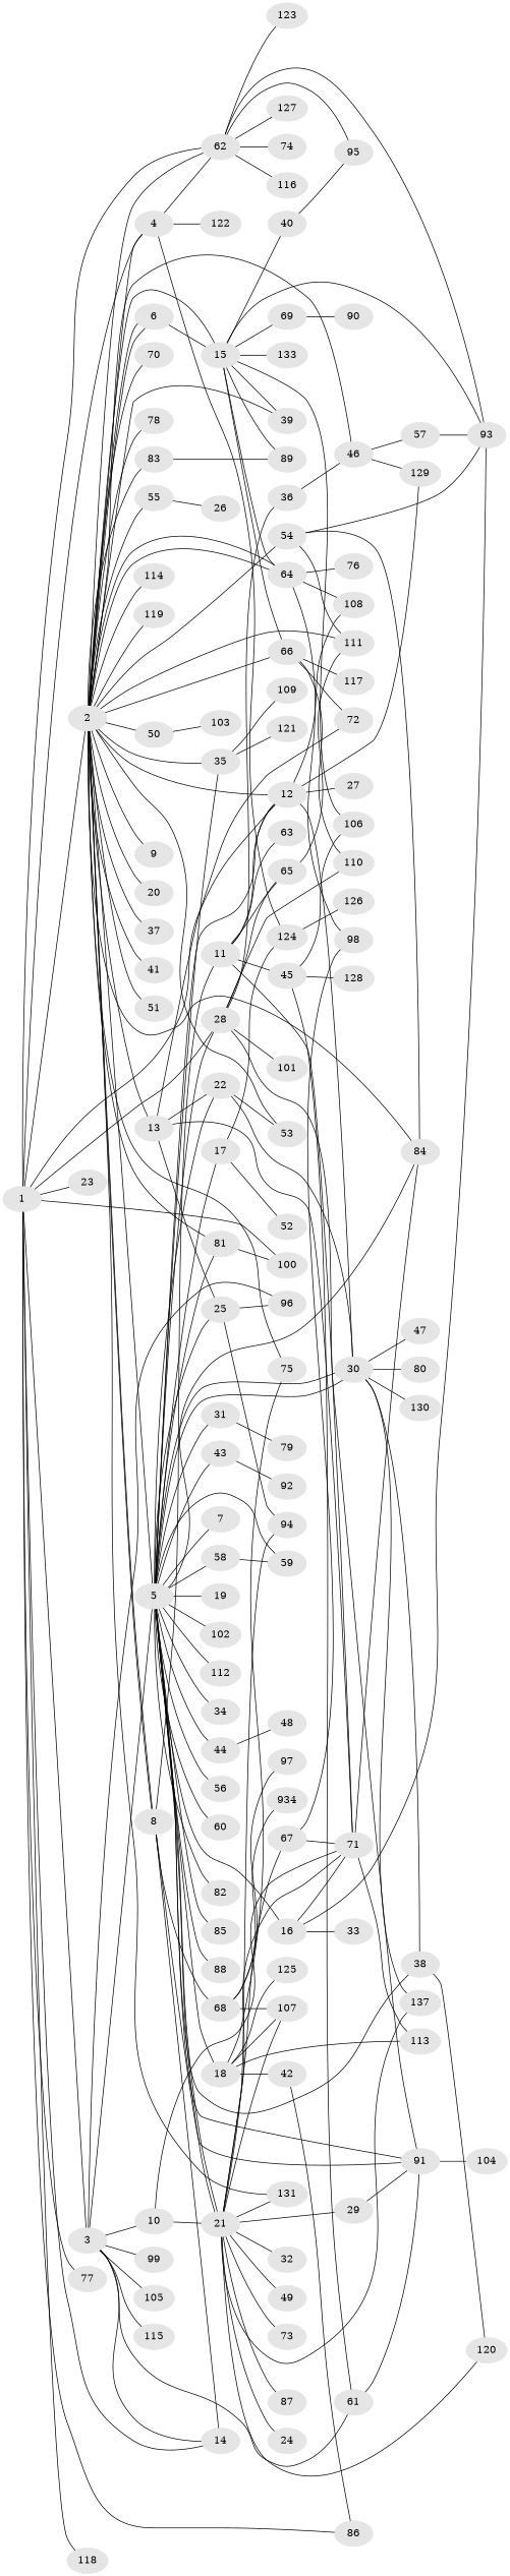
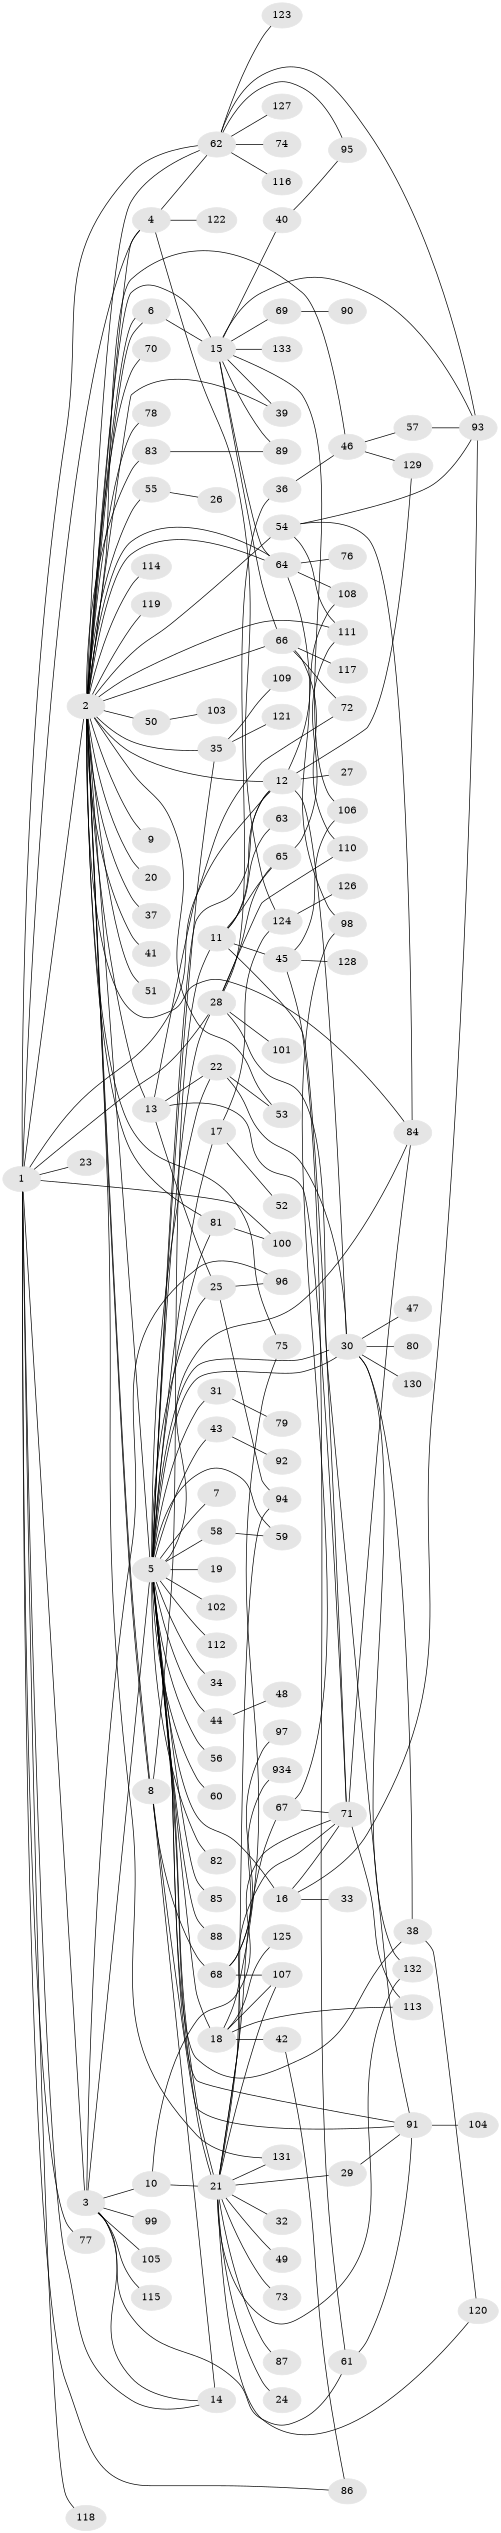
  graph {
    rankdir=LR
    node [color=gray90 style=filled]
    1
    2
    3
    4
    12
    14
    23
    28
    62
    77
    86
    100
    118
    5
    6
    8
    9
    13
    15
    20
    35
    37
    39
    41
    46
    50
    51
    53
    54
    55
    64
    66
    70
    75
    78
    81
    83
    84
    111
    114
    119
    131
    10
    61
    96
    99
    105
    115
    122
    124
    30
    27
    108
    129
    91
    65
    36
    101
    110
    93
    95
    74
    116
    123
    127
    7
    16
    17
    18
    19
    21
    22
    25
    31
    34
    38
    43
    44
    56
    58
    59
    60
    82
    85
    88
    102
    112
    11
    68
    71
    72
    40
    69
    89
    106
    133
    109
    121
    57
    103
    26
    76
    98
    117
    126
    33
    52
    42
    107
    113
    125
    24
    29
    32
    49
    67
    73
    87
    94
    120
-   132 [label=137]
+   132
    47
    80
    130
    79
    92
    48
    104
    45
    63
    97
    n132 [label=934]
    128
    90
    1 -- 2
    1 -- 3
    1 -- 4
    1 -- 12
    1 -- 14
    1 -- 23
    1 -- 28
    1 -- 62
    1 -- 77
    1 -- 86
    1 -- 100
    1 -- 118
    2 -- 4
    2 -- 12
    2 -- 62
    2 -- 5
    2 -- 6
    2 -- 6
    2 -- 8
    2 -- 8
    2 -- 9
    2 -- 13
    2 -- 15
    2 -- 20
    2 -- 35
    2 -- 37
    2 -- 39
    2 -- 41
    2 -- 46
    2 -- 50
    2 -- 51
    2 -- 53
    2 -- 54
    2 -- 55
    2 -- 64
    2 -- 64
    2 -- 66
    2 -- 70
    2 -- 75
    2 -- 78
    2 -- 81
    2 -- 83
    2 -- 84
    2 -- 111
    2 -- 114
    2 -- 119
    2 -- 131
    3 -- 14
    3 -- 5
    3 -- 10
    3 -- 61
    3 -- 96
    3 -- 99
    3 -- 105
    3 -- 115
    4 -- 62
    4 -- 122
    4 -- 124
    12 -- 30
    12 -- 27
    12 -- 108
    12 -- 129
    28 -- 91
    28 -- 65
    28 -- 36
    28 -- 101
    28 -- 110
    62 -- 93
    62 -- 95
    62 -- 74
    62 -- 116
    62 -- 123
    62 -- 127
    5 -- 12
    5 -- 28
    5 -- 35
    5 -- 81
    5 -- 84
    5 -- 30
    5 -- 30
    5 -- 91
    5 -- 7
    5 -- 16
    5 -- 17
    5 -- 18
    5 -- 19
    5 -- 21
    5 -- 21
    5 -- 22
    5 -- 25
    5 -- 31
    5 -- 34
    5 -- 38
    5 -- 43
    5 -- 44
    5 -- 56
    5 -- 58
    5 -- 59
    5 -- 60
    5 -- 82
    5 -- 85
    5 -- 88
    5 -- 102
    5 -- 112
    6 -- 15
    8 -- 14
    8 -- 91
    8 -- 11
    8 -- 68
    13 -- 22
    13 -- 25
    13 -- 71
    13 -- 72
    15 -- 39
    15 -- 64
    15 -- 66
    15 -- 93
    15 -- 40
    15 -- 69
    15 -- 89
    15 -- 106
    15 -- 133
    35 -- 109
    35 -- 121
    46 -- 129
    46 -- 57
    50 -- 103
    54 -- 84
    54 -- 111
    54 -- 93
    55 -- 26
    64 -- 108
    64 -- 76
    64 -- 98
    66 -- 110
    66 -- 72
    66 -- 117
    81 -- 100
    83 -- 89
    10 -- 21
    10 -- 71
    61 -- 91
    124 -- 126
    30 -- 38
    30 -- 132
    30 -- 47
    30 -- 80
    30 -- 130
    91 -- 104
    65 -- 111
    36 -- 46
    16 -- 93
    16 -- 71
    16 -- 33
    17 -- 124
    17 -- 52
    18 -- 75
    18 -- 42
    18 -- 107
    18 -- 113
    18 -- 125
    21 -- 131
    21 -- 71
    21 -- 107
    21 -- 24
    21 -- 29
    21 -- 32
    21 -- 49
    21 -- 67
    21 -- 73
    21 -- 87
    21 -- 94
    21 -- 120
    21 -- 132
    22 -- 53
    22 -- 30
    25 -- 96
    25 -- 94
    31 -- 79
    38 -- 120
    43 -- 92
    44 -- 48
    58 -- 59
    11 -- 12
    11 -- 65
    11 -- 71
    11 -- 45
    11 -- 63
    68 -- 107
    68 -- 97
    68 -- n132
    71 -- 84
    71 -- 113
    40 -- 95
    69 -- 90
    57 -- 93
    42 -- 86
    29 -- 91
    67 -- 71
    67 -- 98
    45 -- 61
    45 -- 106
    45 -- 128
  }
